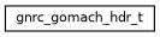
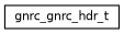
  digraph {
    rankdir=LR
-   n1 [color=black fillcolor=white fontname=Helvetica fontsize=10 height=0.2 label=gnrc_gomach_hdr_t shape=record style=filled width=0.4]
+   n1 [color=black fillcolor=white fontname=Helvetica fontsize=10 height=0.2 label=gnrc_gnrc_hdr_t shape=record style=filled width=0.4]
  }
